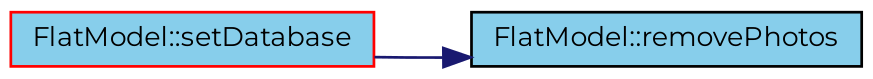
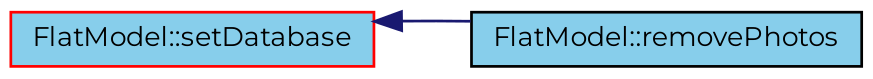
  digraph {
    rankdir=RL
    fontname=Montserrat
    node [fillcolor=skyblue fontname=Montserrat fontsize=10 shape=record style=filled]
    n1 [color=black fontcolor=black height=0.2 label="FlatModel::removePhotos" width=0.4]
    n2 [color=red height=0.2 label="FlatModel::setDatabase" width=0.4]
-   n1 -> n2 [color=midnightblue dir=back fontname=Montserrat fontsize=10 labelfontname=Helvetica labelfontsize=10 style=solid]
+   n2 -> n1 [color=midnightblue dir=back fontname=Montserrat fontsize=10 labelfontname=Helvetica labelfontsize=10 style=solid]
  }
